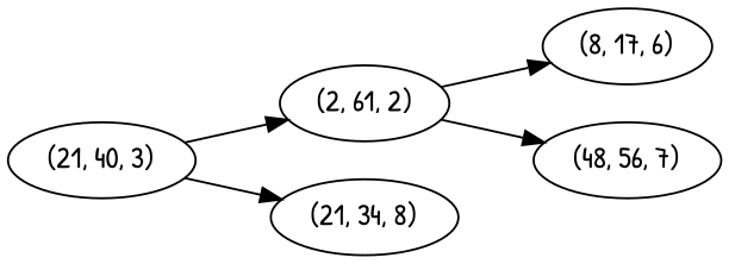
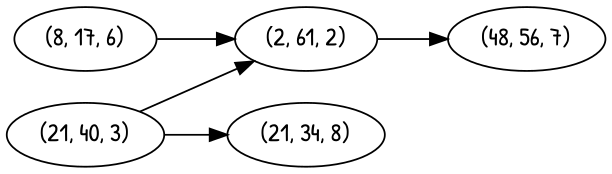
  digraph {
    fontname="Patrick Hand"
    rankdir=LR
    node [fontname="Patrick Hand"]
    edge [fontname="Patrick Hand"]
    "(2, 61, 2)"
    "(8, 17, 6)"
    "(48, 56, 7)"
    "(21, 40, 3)"
    n5 [label="(21, 34, 8)"]
-   "(2, 61, 2)" -> "(8, 17, 6)"
+   "(8, 17, 6)" -> "(2, 61, 2)"
    "(2, 61, 2)" -> "(48, 56, 7)"
    "(21, 40, 3)" -> "(2, 61, 2)"
    "(21, 40, 3)" -> n5
  }
